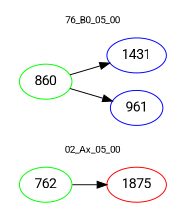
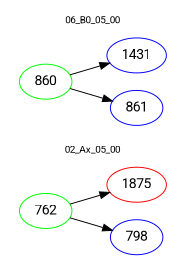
  digraph {
    fontname=Roboto
    rankdir=LR
    node [color=blue fontname=Roboto]
    edge [color=black fontname=Roboto]
    n1 [color=green label=762]
+   n2 [label=798]
    n3 [color=red label=1875]
    n4 [color=green label=860]
-   n5 [label=961]
+   n5 [label=861]
    n6 [label=1431]
    subgraph cluster_1 {
      color=white
      fontsize=10
      label="02_Ax_05_00"
      n1
+     n2
      n3
    }
    subgraph cluster_2 {
      color=white
      fontsize=10
-     label="76_B0_05_00"
+     label="06_B0_05_00"
      n4
      n5
      n6
    }
+   n1 -> n2
    n1 -> n3
    n4 -> n5
    n4 -> n6
  }
